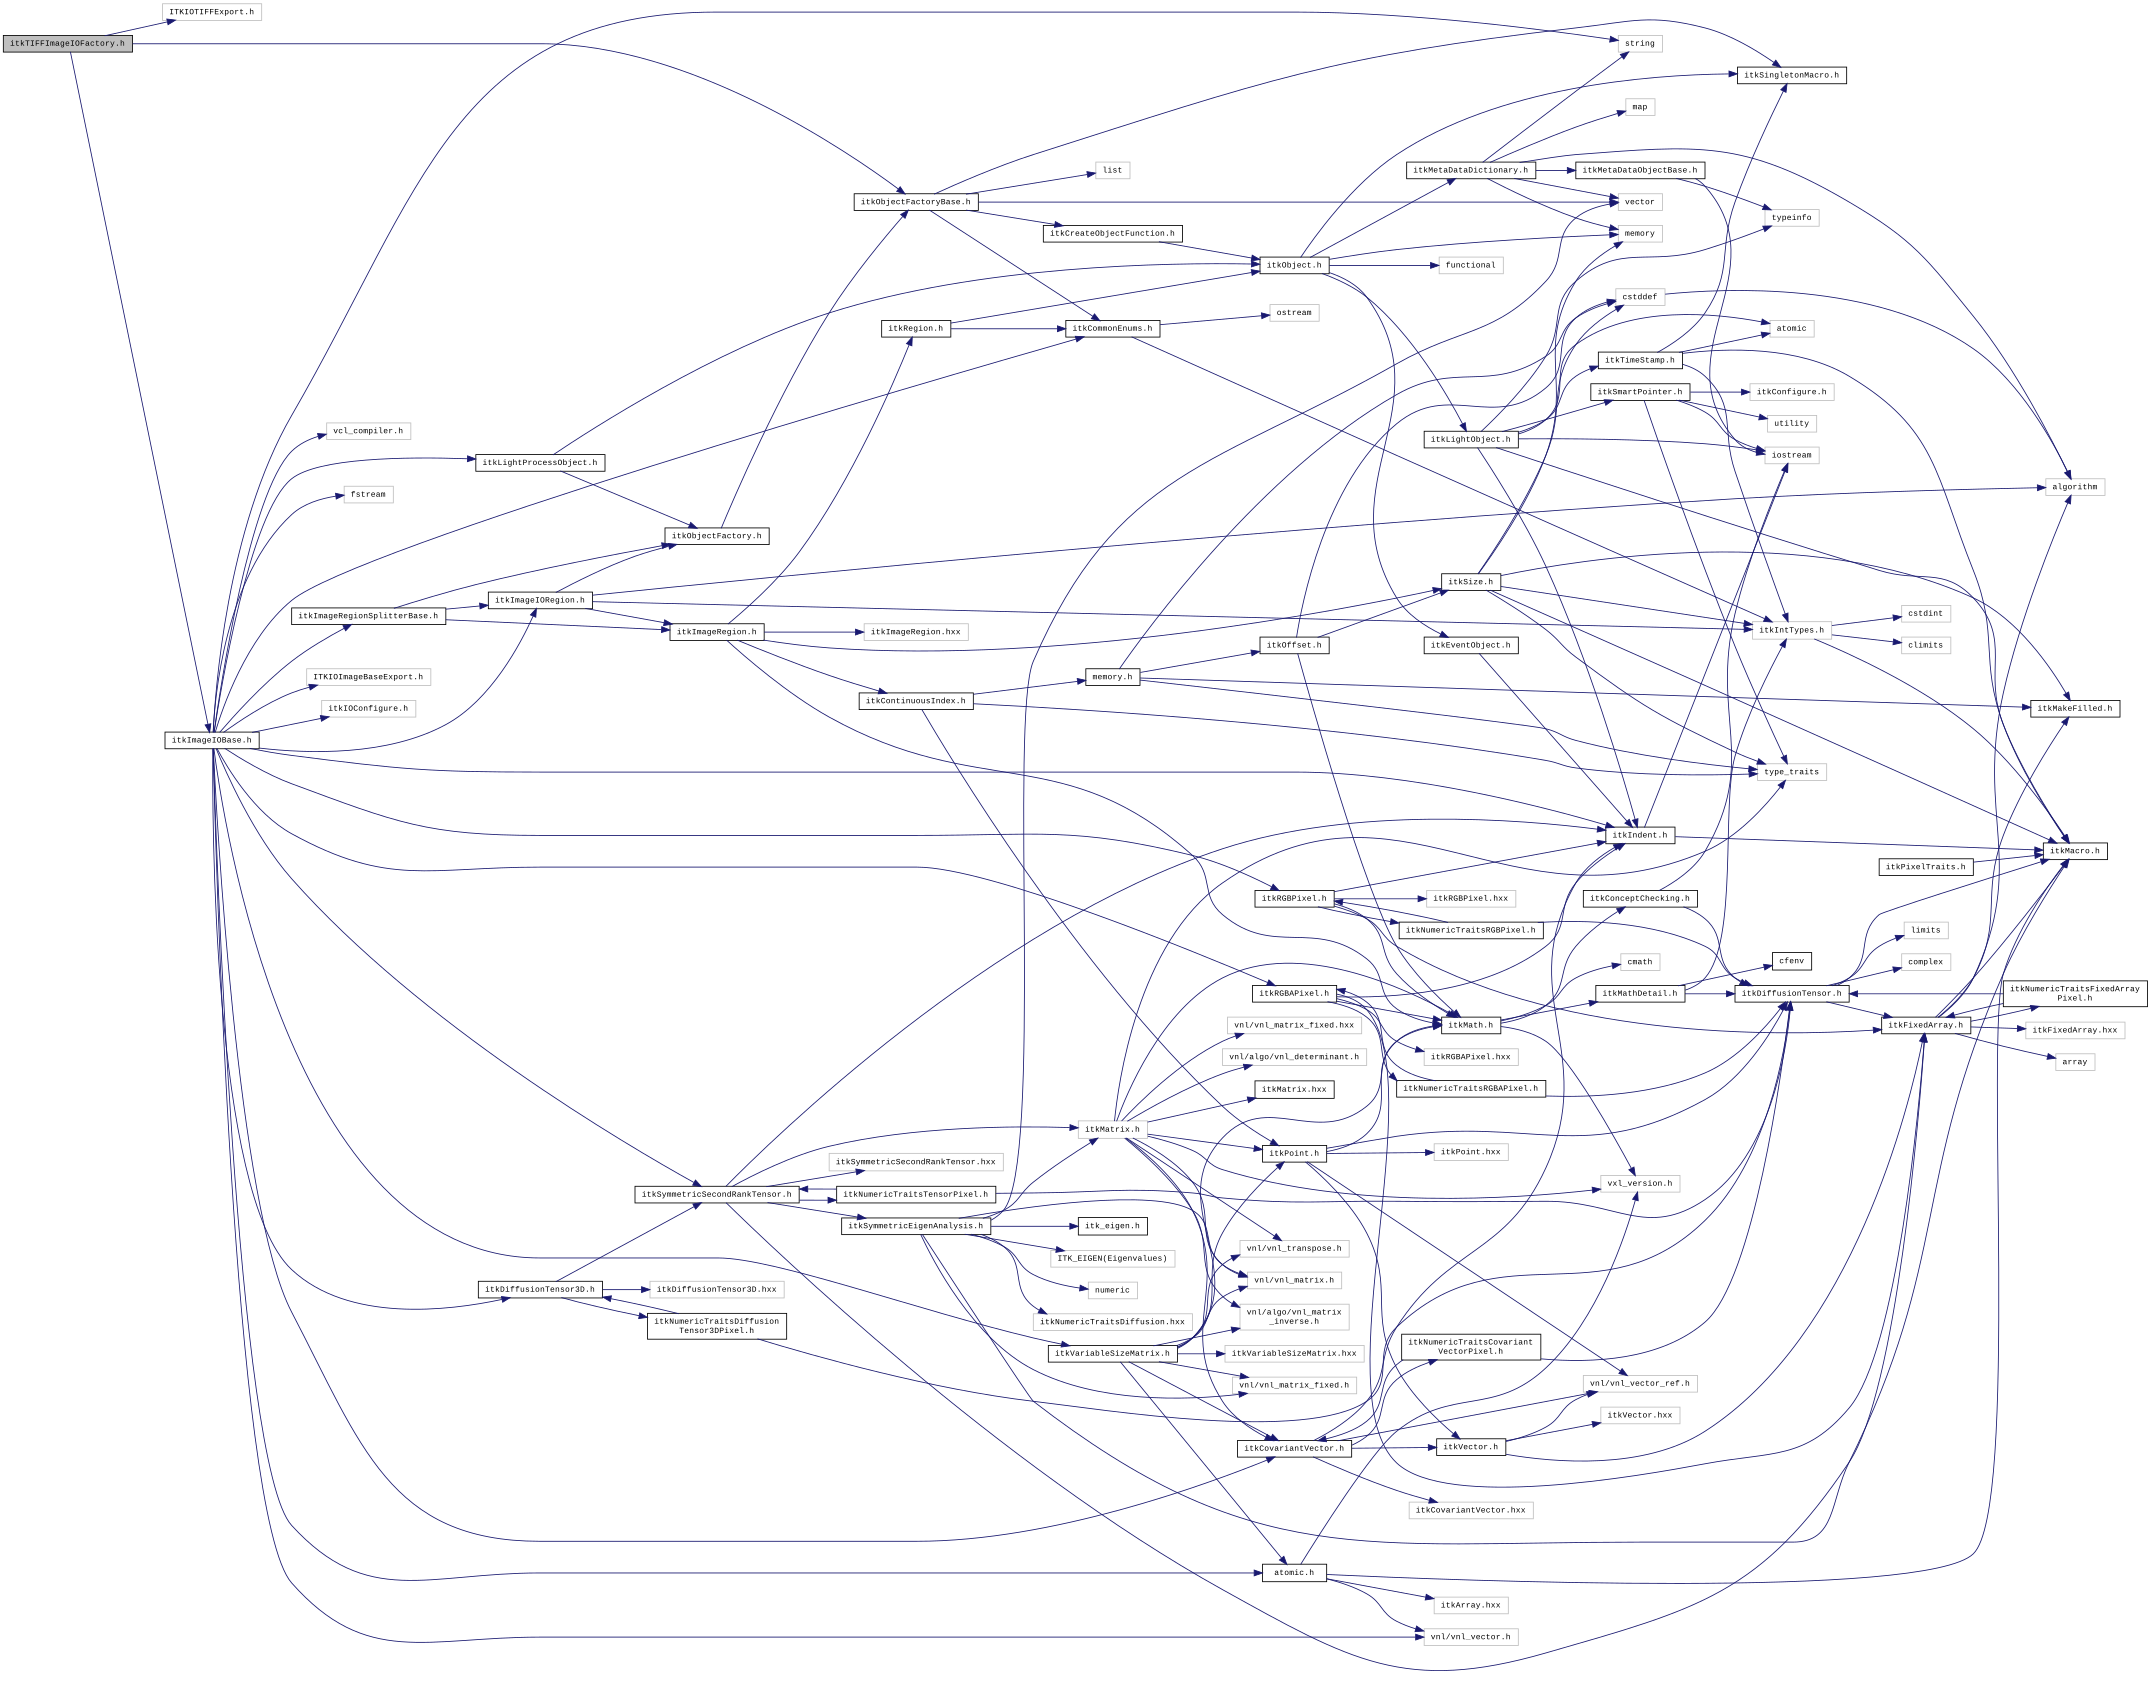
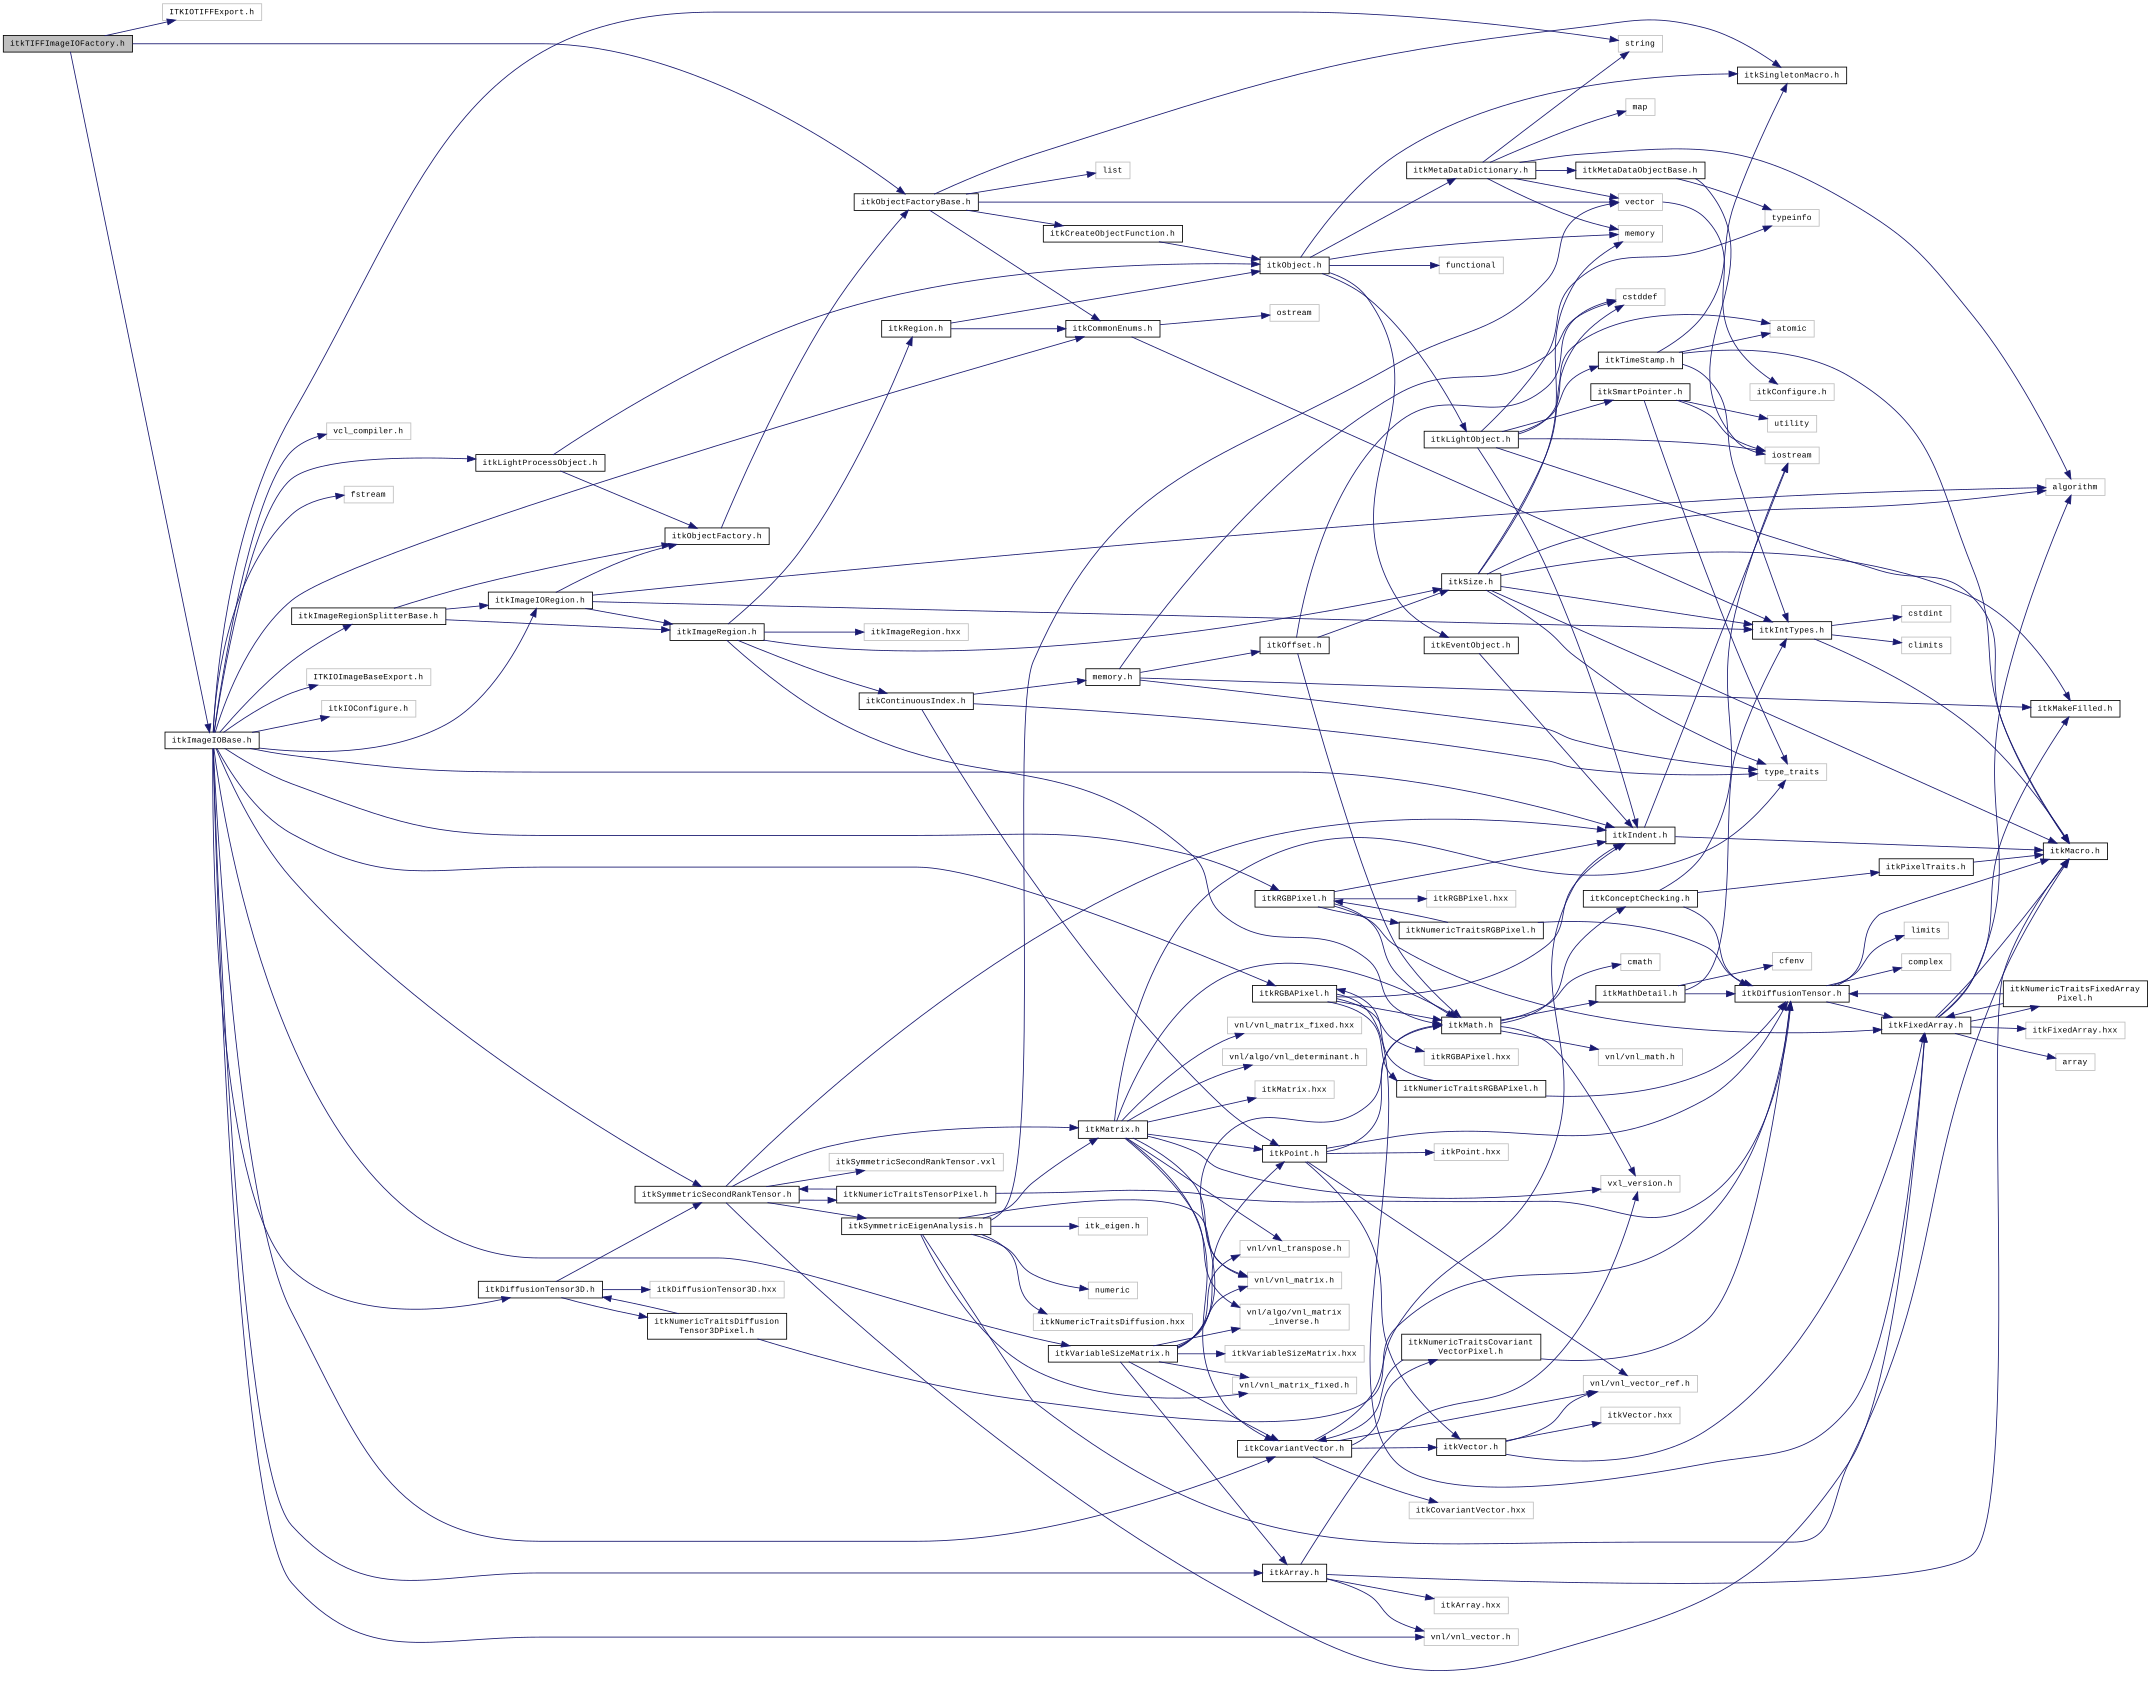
  digraph {
    fontname="Liberation Mono"
    rankdir=LR
    node [color=grey75 fillcolor=white fontname="Liberation Mono" fontsize=10 shape=record style=filled]
    edge [color=midnightblue fontname="Liberation Mono" fontsize=10 labelfontname=Helvetica labelfontsize=10 style=solid]
    n1 [color=black fillcolor=grey75 fontcolor=black height=0.2 label="itkTIFFImageIOFactory.h" width=0.4]
    n2 [height=0.2 label="ITKIOTIFFExport.h" width=0.4]
    n3 [color=black height=0.2 label="itkObjectFactoryBase.h" width=0.4]
    n4 [color=black height=0.2 label="itkImageIOBase.h" width=0.4]
    n5 [color=black height=0.2 label="itkCreateObjectFunction.h" width=0.4]
    n6 [color=black height=0.2 label="itkSingletonMacro.h" width=0.4]
    n7 [height=0.2 label=vector width=0.4]
    n8 [color=black height=0.2 label="itkCommonEnums.h" width=0.4]
    n9 [height=0.2 label=list width=0.4]
    n10 [color=black height=0.2 label="itkIndent.h" width=0.4]
    n11 [height=0.2 label=string width=0.4]
    n12 [height=0.2 label="ITKIOImageBaseExport.h" width=0.4]
    n13 [height=0.2 label="itkIOConfigure.h" width=0.4]
    n14 [color=black height=0.2 label="itkLightProcessObject.h" width=0.4]
    n15 [color=black height=0.2 label="itkImageIORegion.h" width=0.4]
    n16 [color=black height=0.2 label="itkRGBPixel.h" width=0.4]
    n17 [color=black height=0.2 label="itkRGBAPixel.h" width=0.4]
    n18 [color=black height=0.2 label="itkCovariantVector.h" width=0.4]
    n19 [color=black height=0.2 label="itkSymmetricSecondRankTensor.h" width=0.4]
    n20 [color=black height=0.2 label="itkDiffusionTensor3D.h" width=0.4]
-   n21 [color=black height=0.2 label="atomic.h" width=0.4]
+   n21 [color=black height=0.2 label="itkArray.h" width=0.4]
    n22 [height=0.2 label="vnl/vnl_vector.h" width=0.4]
    n23 [color=black height=0.2 label="itkVariableSizeMatrix.h" width=0.4]
    n24 [color=black height=0.2 label="itkImageRegionSplitterBase.h" width=0.4]
    n25 [height=0.2 label="vcl_compiler.h" width=0.4]
    n26 [height=0.2 label=fstream width=0.4]
    n27 [color=black height=0.2 label="itkObject.h" width=0.4]
-   n28 [height=0.2 label="itkIntTypes.h" width=0.4]
+   n28 [color=black height=0.2 label="itkIntTypes.h" width=0.4]
    n29 [height=0.2 label=ostream width=0.4]
    n30 [color=black height=0.2 label="itkLightObject.h" width=0.4]
    n31 [color=black height=0.2 label="itkEventObject.h" width=0.4]
    n32 [color=black height=0.2 label="itkMetaDataDictionary.h" width=0.4]
    n33 [height=0.2 label=memory width=0.4]
    n34 [height=0.2 label=functional width=0.4]
    n35 [color=black height=0.2 label="itkMacro.h" width=0.4]
    n36 [color=black height=0.2 label="itkSmartPointer.h" width=0.4]
    n37 [height=0.2 label=iostream width=0.4]
    n38 [color=black height=0.2 label="itkTimeStamp.h" width=0.4]
    n39 [height=0.2 label=atomic width=0.4]
    n40 [height=0.2 label=typeinfo width=0.4]
    n41 [color=black height=0.2 label="itkMetaDataObjectBase.h" width=0.4]
    n42 [height=0.2 label=algorithm width=0.4]
    n43 [height=0.2 label=map width=0.4]
    n44 [height=0.2 label=utility width=0.4]
    n45 [height=0.2 label=type_traits width=0.4]
    n46 [height=0.2 label="itkConfigure.h" width=0.4]
    n47 [height=0.2 label=cstdint width=0.4]
    n48 [height=0.2 label=climits width=0.4]
    n49 [color=black height=0.2 label="itkObjectFactory.h" width=0.4]
    n50 [color=black height=0.2 label="itkImageRegion.h" width=0.4]
    n51 [color=black height=0.2 label="itkMath.h" width=0.4]
    n52 [color=black height=0.2 label="itkFixedArray.h" width=0.4]
    n53 [color=black height=0.2 label="itkNumericTraitsRGBPixel.h" width=0.4]
    n54 [height=0.2 label="itkRGBPixel.hxx" width=0.4]
    n55 [color=black height=0.2 label="itkNumericTraitsRGBAPixel.h" width=0.4]
    n56 [height=0.2 label="itkRGBAPixel.hxx" width=0.4]
    n57 [color=black height=0.2 label="itkVector.h" width=0.4]
    n58 [height=0.2 label="vnl/vnl_vector_ref.h" width=0.4]
    n59 [color=black height=0.2 label="itkNumericTraitsCovariant\lVectorPixel.h" width=0.4]
    n60 [height=0.2 label="itkCovariantVector.hxx" width=0.4]
-   n61 [height=0.2 label="itkMatrix.h" width=0.4]
+   n61 [color=black height=0.2 label="itkMatrix.h" width=0.4]
    n62 [color=black height=0.2 label="itkSymmetricEigenAnalysis.h" width=0.4]
    n63 [color=black height=0.2 label="itkNumericTraitsTensorPixel.h" width=0.4]
-   n64 [height=0.2 label="itkSymmetricSecondRankTensor.hxx" width=0.4]
+   n64 [height=0.2 label="itkSymmetricSecondRankTensor.vxl" width=0.4]
    n65 [color=black height=0.2 label="itkNumericTraitsDiffusion\lTensor3DPixel.h" width=0.4]
    n66 [height=0.2 label="itkDiffusionTensor3D.hxx" width=0.4]
    n67 [height=0.2 label="vxl_version.h" width=0.4]
    n68 [height=0.2 label="itkArray.hxx" width=0.4]
    n69 [color=black height=0.2 label="itkPoint.h" width=0.4]
    n70 [height=0.2 label="vnl/vnl_transpose.h" width=0.4]
    n71 [height=0.2 label="vnl/algo/vnl_matrix\l_inverse.h" width=0.4]
    n72 [height=0.2 label="vnl/vnl_matrix.h" width=0.4]
    n73 [height=0.2 label="vnl/vnl_matrix_fixed.h" width=0.4]
    n74 [height=0.2 label="itkVariableSizeMatrix.hxx" width=0.4]
    n75 [color=black height=0.2 label="itkRegion.h" width=0.4]
    n76 [color=black height=0.2 label="itkSize.h" width=0.4]
    n77 [color=black height=0.2 label="itkContinuousIndex.h" width=0.4]
    n78 [height=0.2 label="itkImageRegion.hxx" width=0.4]
    n79 [color=black height=0.2 label="itkMakeFilled.h" width=0.4]
    n80 [height=0.2 label=cstddef width=0.4]
    n81 [color=black height=0.2 label="memory.h" width=0.4]
    n82 [height=0.2 label=cmath width=0.4]
    n83 [color=black height=0.2 label="itkMathDetail.h" width=0.4]
    n84 [color=black height=0.2 label="itkConceptChecking.h" width=0.4]
+   n85 [height=0.2 label="vnl/vnl_math.h" width=0.4]
    n86 [color=black height=0.2 label="itkDiffusionTensor.h" width=0.4]
    n87 [height=0.2 label="itkPoint.hxx" width=0.4]
    n88 [color=black height=0.2 label="itkOffset.h" width=0.4]
    n89 [height=0.2 label=limits width=0.4]
    n90 [height=0.2 label=complex width=0.4]
    n91 [height=0.2 label="itkVector.hxx" width=0.4]
    n92 [height=0.2 label=array width=0.4]
    n93 [height=0.2 label="itkFixedArray.hxx" width=0.4]
    n94 [color=black height=0.2 label="itkNumericTraitsFixedArray\lPixel.h" width=0.4]
-   n95 [color=black height=0.2 label=cfenv width=0.4]
+   n95 [height=0.2 label=cfenv width=0.4]
    n96 [color=black height=0.2 label="itkPixelTraits.h" width=0.4]
    n97 [height=0.2 label="vnl/vnl_matrix_fixed.hxx" width=0.4]
    n98 [height=0.2 label="vnl/algo/vnl_determinant.h" width=0.4]
-   n99 [color=black height=0.2 label="itkMatrix.hxx" width=0.4]
-   n100 [color=black height=0.2 label="itk_eigen.h" width=0.4]
-   n101 [height=0.2 label="ITK_EIGEN(Eigenvalues)" width=0.4]
+   n99 [height=0.2 label="itkMatrix.hxx" width=0.4]
+   n100 [height=0.2 label="itk_eigen.h" width=0.4]
    n102 [height=0.2 label=numeric width=0.4]
    n103 [height=0.2 label="itkNumericTraitsDiffusion.hxx" width=0.4]
    n1 -> n2
    n1 -> n3
    n1 -> n4
    n3 -> n5
    n3 -> n6
    n3 -> n7
    n3 -> n8
    n3 -> n9
    n4 -> n8
    n4 -> n10
    n4 -> n11
    n4 -> n12
    n4 -> n13
    n4 -> n14
    n4 -> n15
    n4 -> n16
    n4 -> n17
    n4 -> n18
    n4 -> n19
    n4 -> n20
    n4 -> n21
    n4 -> n22
    n4 -> n23
    n4 -> n24
    n4 -> n25
    n4 -> n26
    n5 -> n27
    n8 -> n28
    n8 -> n29
    n10 -> n35
    n10 -> n37
    n14 -> n27
    n14 -> n49
    n15 -> n28
    n15 -> n42
    n15 -> n49
    n15 -> n50
    n16 -> n10
    n16 -> n51
    n16 -> n52
    n16 -> n53
    n16 -> n54
    n17 -> n10
    n17 -> n51
    n17 -> n52
    n17 -> n55
    n17 -> n56
    n18 -> n10
    n18 -> n57
    n18 -> n58
    n18 -> n59
    n18 -> n60
    n19 -> n10
    n19 -> n52
    n19 -> n61
    n19 -> n62
    n19 -> n63
    n19 -> n64
    n20 -> n19
    n20 -> n65
    n20 -> n66
    n21 -> n22
    n21 -> n35
    n21 -> n67
    n21 -> n68
    n23 -> n18
    n23 -> n21
    n23 -> n51
    n23 -> n69
    n23 -> n70
    n23 -> n71
    n23 -> n72
    n23 -> n73
    n23 -> n74
    n24 -> n15
    n24 -> n49
    n24 -> n50
    n27 -> n6
    n27 -> n30
    n27 -> n31
    n27 -> n32
    n27 -> n33
    n27 -> n34
    n28 -> n35
    n28 -> n47
    n28 -> n48
    n30 -> n10
    n30 -> n35
    n30 -> n36
    n30 -> n37
    n30 -> n38
    n30 -> n39
    n30 -> n40
    n31 -> n10
    n32 -> n7
    n32 -> n11
    n32 -> n33
    n32 -> n41
    n32 -> n42
    n32 -> n43
    n36 -> n37
    n36 -> n44
    n36 -> n45
-   n36 -> n46
+   n7 -> n46
    n38 -> n6
    n38 -> n28
    n38 -> n35
    n38 -> n39
    n41 -> n37
    n41 -> n40
    n49 -> n3
    n50 -> n51
    n50 -> n75
    n50 -> n76
    n50 -> n77
    n50 -> n78
    n51 -> n67
    n51 -> n82
    n51 -> n83
    n51 -> n84
+   n51 -> n85
    n52 -> n35
    n52 -> n42
    n52 -> n79
    n52 -> n92
    n52 -> n93
    n52 -> n94
    n53 -> n16
    n53 -> n86
    n55 -> n17
    n55 -> n86
    n57 -> n52
    n57 -> n58
    n57 -> n91
    n59 -> n18
    n59 -> n86
    n61 -> n18
    n61 -> n45
    n61 -> n51
    n61 -> n67
    n61 -> n69
    n61 -> n70
    n61 -> n71
    n61 -> n72
    n61 -> n97
    n61 -> n98
    n61 -> n99
    n62 -> n7
    n62 -> n35
    n62 -> n61
    n62 -> n72
    n62 -> n73
    n62 -> n100
-   n62 -> n101
    n62 -> n102
    n62 -> n103
    n63 -> n19
    n63 -> n86
    n65 -> n20
    n65 -> n86
    n69 -> n51
    n69 -> n57
    n69 -> n58
    n69 -> n86
    n69 -> n87
    n75 -> n8
    n75 -> n27
    n76 -> n28
    n76 -> n33
    n76 -> n35
-   n80 -> n42
+   n76 -> n42
    n76 -> n45
    n76 -> n79
    n76 -> n80
    n77 -> n45
    n77 -> n69
    n77 -> n81
    n81 -> n45
    n81 -> n79
    n81 -> n80
    n81 -> n88
    n83 -> n28
    n83 -> n86
    n83 -> n95
    n84 -> n37
    n84 -> n86
+   n84 -> n96
    n86 -> n35
    n86 -> n52
    n86 -> n89
    n86 -> n90
    n88 -> n51
    n88 -> n76
    n88 -> n80
    n94 -> n52
    n94 -> n86
    n96 -> n35
  }
